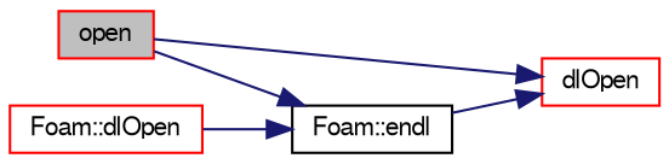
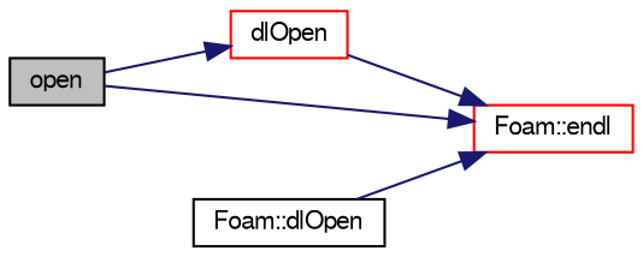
  digraph {
    rankdir=LR
    node [color=black fontname=FreeSans fontsize=10 shape=record]
    edge [color=midnightblue fontname=FreeSans fontsize=10 labelfontname=FreeSans labelfontsize=10 style=solid]
-   n1 [color=red fillcolor=grey75 fontcolor=black height=0.2 label=open style=filled width=0.4]
+   n1 [fillcolor=grey75 fontcolor=black height=0.2 label=open style=filled width=0.4]
    n2 [color=red height=0.2 label=dlOpen width=0.4]
-   n3 [height=0.2 label="Foam::endl" width=0.4]
-   n4 [color=red height=0.2 label="Foam::dlOpen" width=0.4]
+   n3 [color=red height=0.2 label="Foam::endl" width=0.4]
+   n4 [height=0.2 label="Foam::dlOpen" width=0.4]
    n1 -> n2
    n1 -> n3
-   n3 -> n2
+   n2 -> n3
    n4 -> n3
  }
